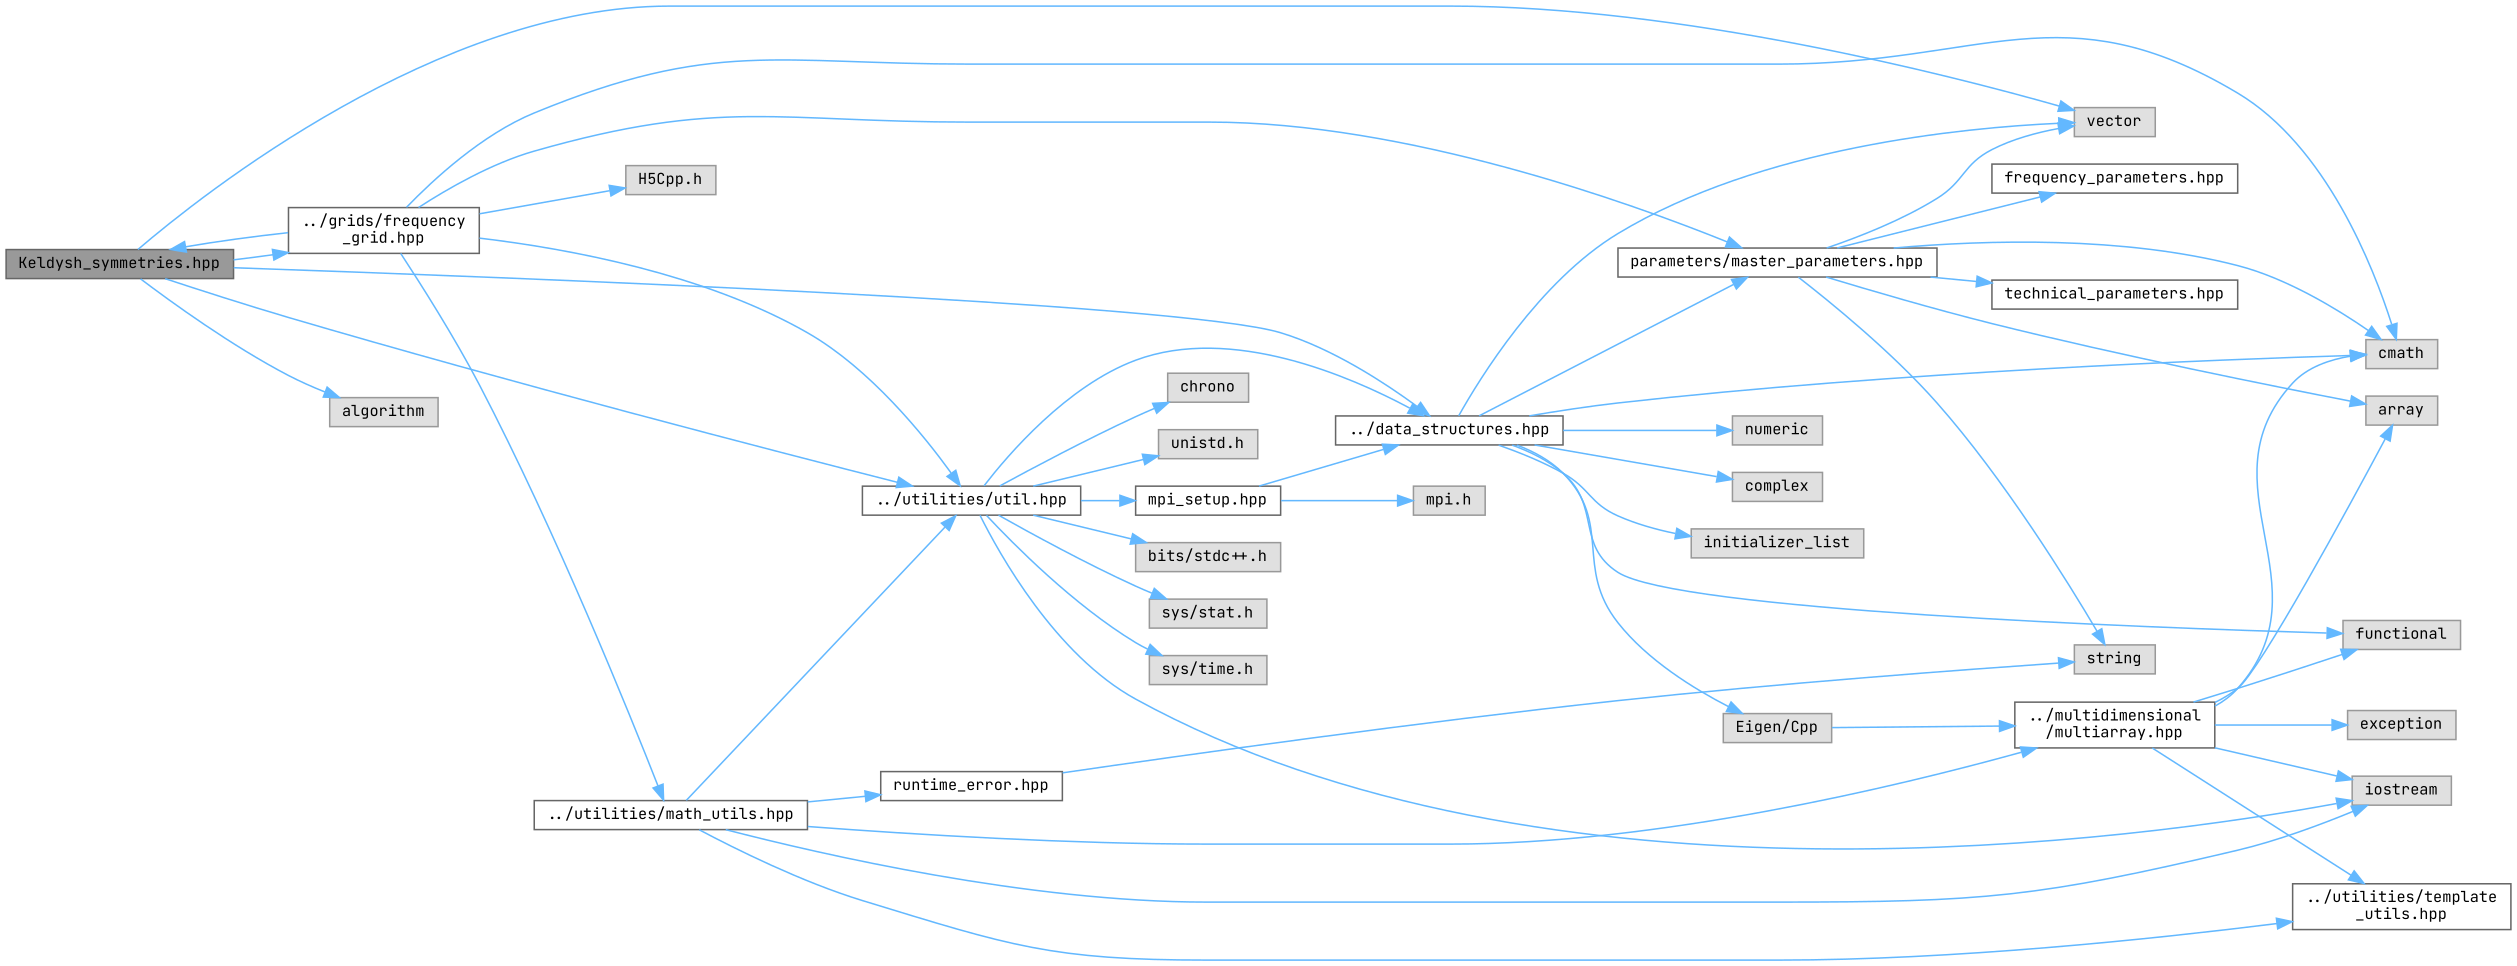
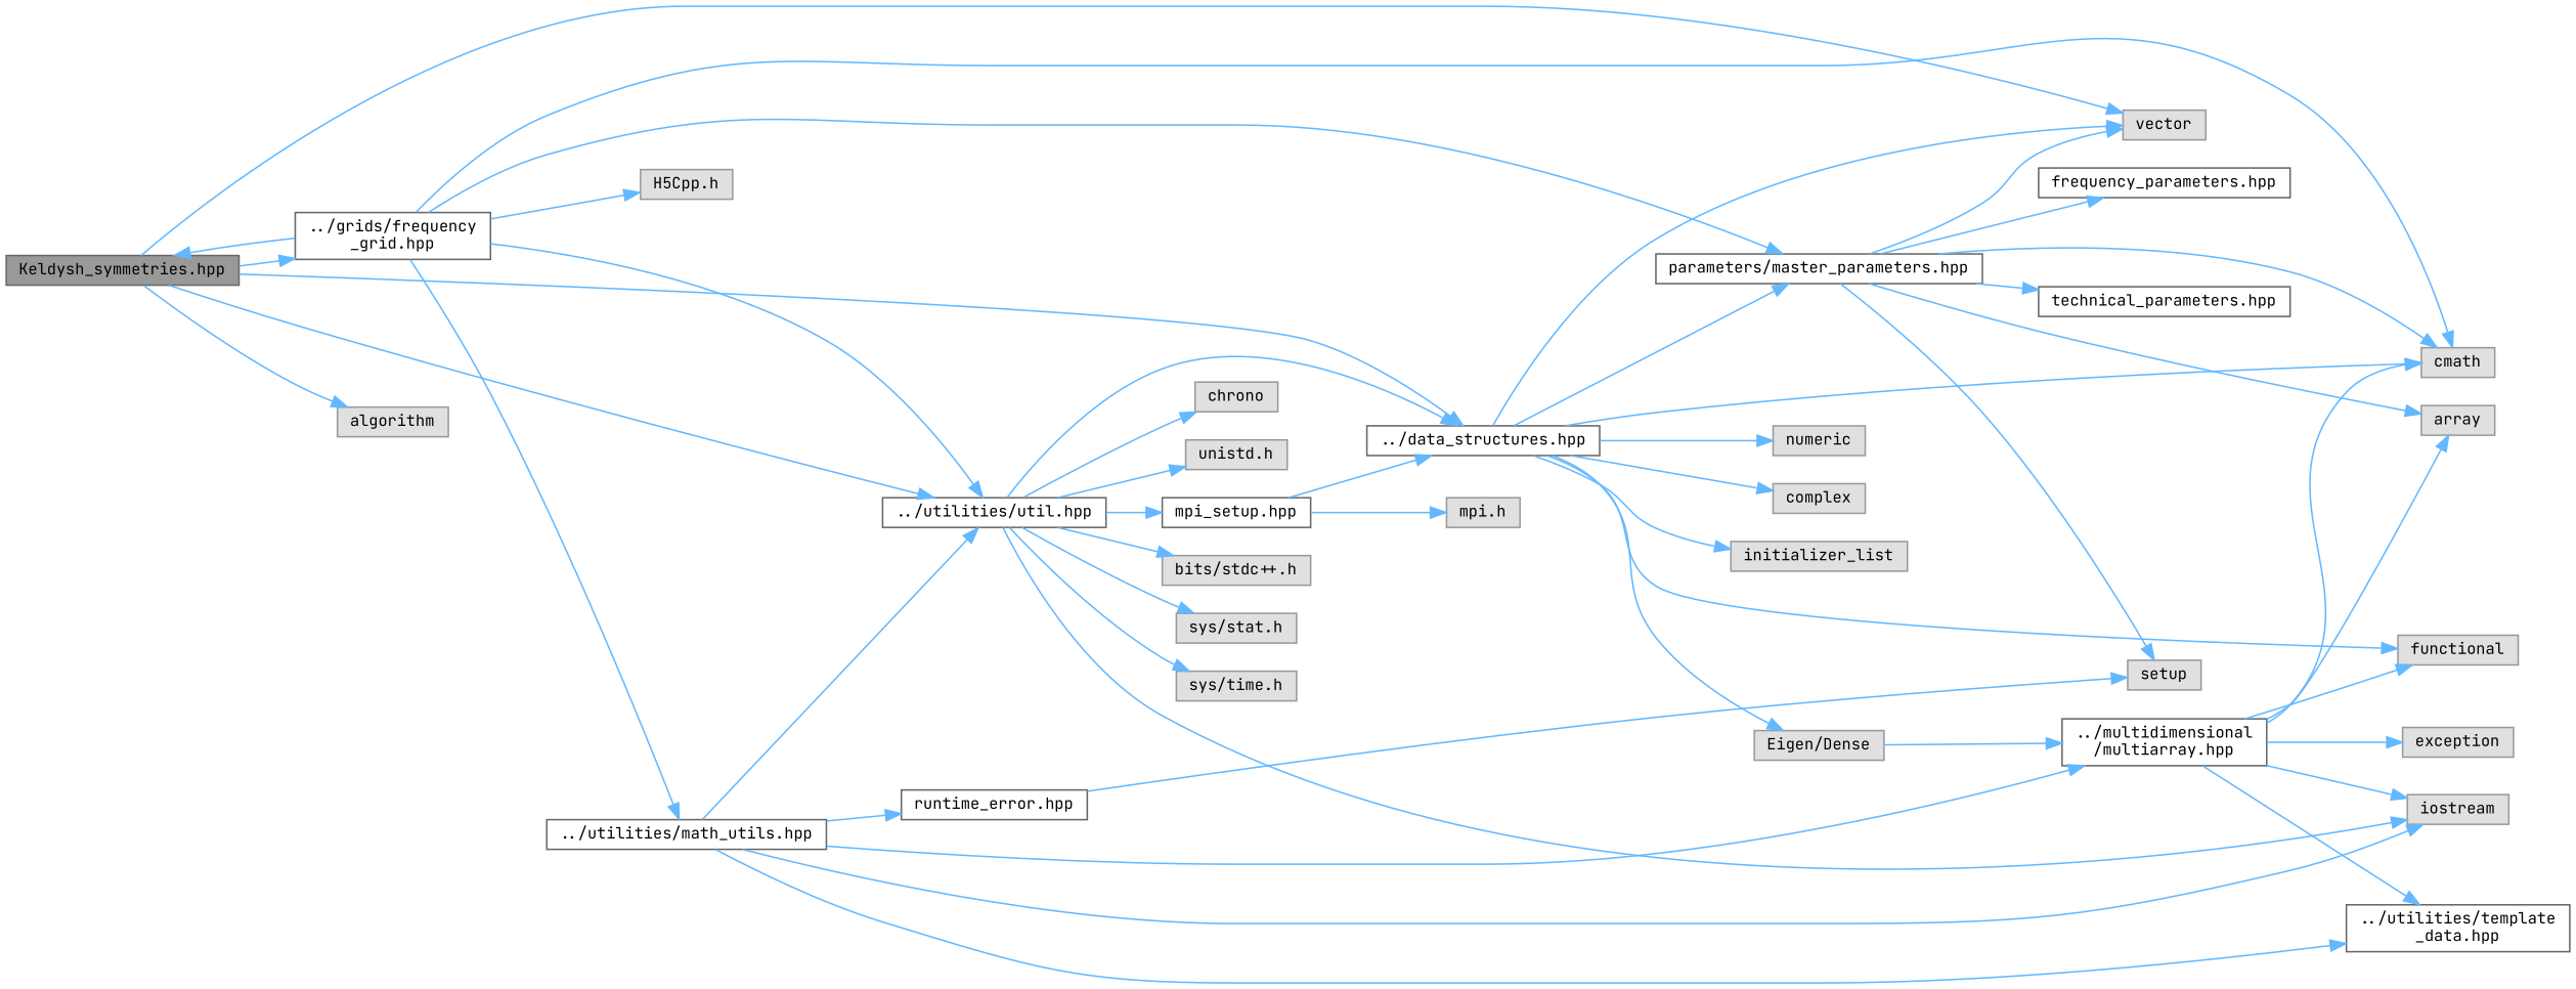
  digraph {
    fontname="JetBrains Mono"
    rankdir=LR
    node [color=grey60 fillcolor="#E0E0E0" fontname="JetBrains Mono" fontsize=10 shape=box style=filled]
    edge [color=steelblue1 fontname="JetBrains Mono" fontsize=10 labelfontname=Helvetica labelfontsize=10 style=solid]
    n1 [color=gray40 fillcolor=grey60 fontcolor=black height=0.2 label="Keldysh_symmetries.hpp" width=0.4]
    n2 [height=0.2 label=vector width=0.4]
    n3 [height=0.2 label=algorithm width=0.4]
    n4 [color=grey40 fillcolor=white height=0.2 label="../data_structures.hpp" width=0.4]
    n5 [color=grey40 fillcolor=white height=0.2 label="../utilities/util.hpp" width=0.4]
    n6 [color=grey40 fillcolor=white height=0.2 label="../grids/frequency\l_grid.hpp" width=0.4]
    n7 [height=0.2 label=complex width=0.4]
    n8 [height=0.2 label=cmath width=0.4]
    n9 [height=0.2 label=initializer_list width=0.4]
    n10 [height=0.2 label=functional width=0.4]
    n11 [height=0.2 label=numeric width=0.4]
    n12 [color=grey40 fillcolor=white height=0.2 label="parameters/master_parameters.hpp" width=0.4]
-   n13 [height=0.2 label="Eigen/Cpp" width=0.4]
+   n13 [height=0.2 label="Eigen/Dense" width=0.4]
    n14 [height=0.2 label="sys/time.h" width=0.4]
    n15 [height=0.2 label=chrono width=0.4]
    n16 [height=0.2 label="unistd.h" width=0.4]
    n17 [height=0.2 label=iostream width=0.4]
    n18 [height=0.2 label="bits/stdc++.h" width=0.4]
    n19 [height=0.2 label="sys/stat.h" width=0.4]
    n20 [color=grey40 fillcolor=white height=0.2 label="mpi_setup.hpp" width=0.4]
    n21 [color=grey40 fillcolor=white height=0.2 label="../utilities/math_utils.hpp" width=0.4]
    n22 [height=0.2 label="H5Cpp.h" width=0.4]
-   n23 [height=0.2 label=string width=0.4]
+   n23 [height=0.2 label=setup width=0.4]
    n24 [height=0.2 label=array width=0.4]
    n25 [color=grey40 fillcolor=white height=0.2 label="frequency_parameters.hpp" width=0.4]
    n26 [color=grey40 fillcolor=white height=0.2 label="technical_parameters.hpp" width=0.4]
    n27 [color=grey40 fillcolor=white height=0.2 label="../multidimensional\l/multiarray.hpp" width=0.4]
    n28 [height=0.2 label="mpi.h" width=0.4]
-   n29 [color=grey40 fillcolor=white height=0.2 label="../utilities/template\l_utils.hpp" width=0.4]
+   n29 [color=grey40 fillcolor=white height=0.2 label="../utilities/template\l_data.hpp" width=0.4]
    n30 [color=grey40 fillcolor=white height=0.2 label="runtime_error.hpp" width=0.4]
    n31 [height=0.2 label=exception width=0.4]
    n1 -> n2
    n1 -> n3
    n1 -> n4
    n1 -> n5
    n1 -> n6
    n4 -> n2
    n4 -> n7
    n4 -> n8
    n4 -> n9
    n4 -> n10
    n4 -> n11
    n4 -> n12
    n4 -> n13
    n5 -> n4
    n5 -> n14
    n5 -> n15
    n5 -> n16
    n5 -> n17
    n5 -> n18
    n5 -> n19
    n5 -> n20
    n6 -> n1
    n6 -> n5
    n6 -> n8
    n6 -> n12
    n6 -> n21
    n6 -> n22
    n12 -> n2
    n12 -> n8
    n12 -> n23
    n12 -> n24
    n12 -> n25
    n12 -> n26
    n13 -> n27
    n20 -> n4
    n20 -> n28
    n21 -> n5
    n21 -> n17
    n21 -> n27
    n21 -> n29
    n21 -> n30
    n27 -> n8
    n27 -> n10
    n27 -> n17
    n27 -> n24
    n27 -> n29
    n27 -> n31
    n30 -> n23
  }
